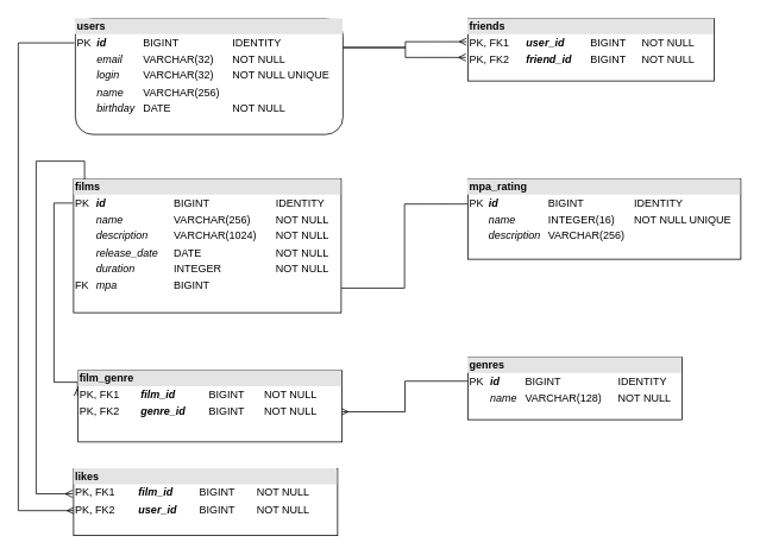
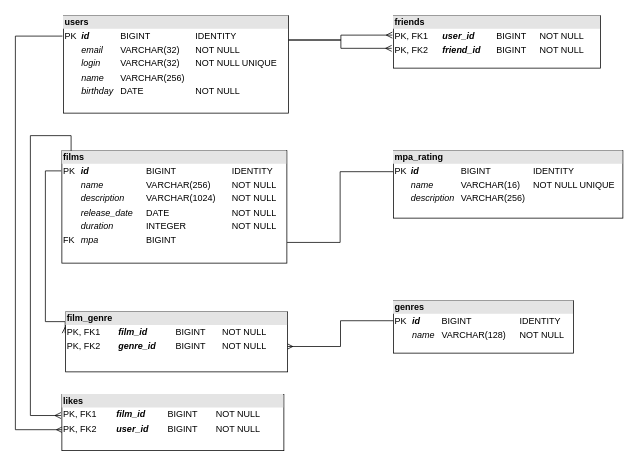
  <mxCell id="0" />
  <mxCell id="1" parent="0" />
- <mxCell id="2" value="&lt;div style=&quot;box-sizing:border-box;width:100%;background:#e4e4e4;padding:2px;&quot;&gt;&lt;b&gt;mpa_rating&lt;/b&gt;&lt;/div&gt;&lt;table style=&quot;width:100%;font-size:1em;&quot; cellpadding=&quot;2&quot; cellspacing=&quot;0&quot;&gt;&lt;tbody&gt;&lt;tr&gt;&lt;td&gt;PK&lt;/td&gt;&lt;td&gt;&lt;i&gt;&lt;b&gt;id&lt;/b&gt;&lt;/i&gt;&lt;/td&gt;&lt;td&gt;BIGINT&lt;/td&gt;&lt;td&gt;IDENTITY&lt;/td&gt;&lt;/tr&gt;&lt;tr&gt;&lt;td&gt;&lt;br&gt;&lt;/td&gt;&lt;td&gt;&lt;i&gt;name&lt;/i&gt;&lt;/td&gt;&lt;td&gt;INTEGER(16)&lt;/td&gt;&lt;td&gt;NOT NULL UNIQUE&lt;/td&gt;&lt;/tr&gt;&lt;tr&gt;&lt;td&gt;&lt;/td&gt;&lt;td&gt;&lt;i&gt;description&lt;/i&gt;&lt;span style=&quot;&quot;&gt;&#09;&lt;/span&gt;&lt;/td&gt;&lt;td&gt;VARCHAR(256)&lt;/td&gt;&lt;td&gt;&lt;br&gt;&lt;/td&gt;&lt;/tr&gt;&lt;/tbody&gt;&lt;/table&gt;" style="verticalAlign=top;align=left;overflow=fill;html=1;" vertex="1" parent="1"><mxGeometry x="524" y="200" width="306" height="90" as="geometry" /></mxCell>
+ <mxCell id="2" value="&lt;div style=&quot;box-sizing:border-box;width:100%;background:#e4e4e4;padding:2px;&quot;&gt;&lt;b&gt;mpa_rating&lt;/b&gt;&lt;/div&gt;&lt;table style=&quot;width:100%;font-size:1em;&quot; cellpadding=&quot;2&quot; cellspacing=&quot;0&quot;&gt;&lt;tbody&gt;&lt;tr&gt;&lt;td&gt;PK&lt;/td&gt;&lt;td&gt;&lt;i&gt;&lt;b&gt;id&lt;/b&gt;&lt;/i&gt;&lt;/td&gt;&lt;td&gt;BIGINT&lt;/td&gt;&lt;td&gt;IDENTITY&lt;/td&gt;&lt;/tr&gt;&lt;tr&gt;&lt;td&gt;&lt;br&gt;&lt;/td&gt;&lt;td&gt;&lt;i&gt;name&lt;/i&gt;&lt;/td&gt;&lt;td&gt;VARCHAR(16)&lt;/td&gt;&lt;td&gt;NOT NULL UNIQUE&lt;/td&gt;&lt;/tr&gt;&lt;tr&gt;&lt;td&gt;&lt;/td&gt;&lt;td&gt;&lt;i&gt;description&lt;/i&gt;&lt;span style=&quot;&quot;&gt;&#09;&lt;/span&gt;&lt;/td&gt;&lt;td&gt;VARCHAR(256)&lt;/td&gt;&lt;td&gt;&lt;br&gt;&lt;/td&gt;&lt;/tr&gt;&lt;/tbody&gt;&lt;/table&gt;" style="verticalAlign=top;align=left;overflow=fill;html=1;" vertex="1" parent="1"><mxGeometry x="524" y="200" width="306" height="90" as="geometry" /></mxCell>
  <mxCell id="3" style="edgeStyle=orthogonalEdgeStyle;rounded=0;orthogonalLoop=1;jettySize=auto;html=1;exitX=0.002;exitY=0.383;exitDx=0;exitDy=0;strokeColor=default;startArrow=none;startFill=0;endArrow=ERmany;endFill=0;exitPerimeter=0;entryX=0.996;entryY=0.577;entryDx=0;entryDy=0;entryPerimeter=0;" edge="1" parent="1" source="4" target="13"><mxGeometry relative="1" as="geometry"><mxPoint x="260" y="440" as="targetPoint" /></mxGeometry></mxCell>
  <mxCell id="4" value="&lt;div style=&quot;box-sizing:border-box;width:100%;background:#e4e4e4;padding:2px;&quot;&gt;&lt;b&gt;genres&lt;/b&gt;&lt;/div&gt;&lt;table style=&quot;width:100%;font-size:1em;&quot; cellpadding=&quot;2&quot; cellspacing=&quot;0&quot;&gt;&lt;tbody&gt;&lt;tr&gt;&lt;td&gt;PK&lt;/td&gt;&lt;td&gt;&lt;i&gt;&lt;b&gt;id&lt;/b&gt;&lt;/i&gt;&lt;/td&gt;&lt;td&gt;BIGINT&lt;/td&gt;&lt;td&gt;IDENTITY&lt;/td&gt;&lt;/tr&gt;&lt;tr&gt;&lt;td&gt;&lt;br&gt;&lt;/td&gt;&lt;td&gt;&lt;i&gt;name&lt;/i&gt;&lt;/td&gt;&lt;td&gt;VARCHAR(128)&lt;/td&gt;&lt;td&gt;NOT NULL&lt;/td&gt;&lt;/tr&gt;&lt;/tbody&gt;&lt;/table&gt;" style="verticalAlign=top;align=left;overflow=fill;html=1;" vertex="1" parent="1"><mxGeometry x="524" y="400" width="240" height="70" as="geometry" /></mxCell>
  <mxCell id="5" style="edgeStyle=orthogonalEdgeStyle;rounded=0;orthogonalLoop=1;jettySize=auto;html=1;exitX=1;exitY=0.25;exitDx=0;exitDy=0;entryX=-0.005;entryY=0.371;entryDx=0;entryDy=0;strokeColor=default;startArrow=none;startFill=0;endArrow=ERmany;endFill=0;entryPerimeter=0;" edge="1" parent="1" source="8" target="9"><mxGeometry relative="1" as="geometry" /></mxCell>
  <mxCell id="6" style="edgeStyle=orthogonalEdgeStyle;rounded=0;orthogonalLoop=1;jettySize=auto;html=1;exitX=1;exitY=0.25;exitDx=0;exitDy=0;entryX=-0.008;entryY=0.623;entryDx=0;entryDy=0;entryPerimeter=0;strokeColor=default;startArrow=none;startFill=0;endArrow=ERmany;endFill=0;" edge="1" parent="1" source="8" target="9"><mxGeometry relative="1" as="geometry" /></mxCell>
  <mxCell id="7" style="edgeStyle=orthogonalEdgeStyle;rounded=0;orthogonalLoop=1;jettySize=auto;html=1;exitX=-0.004;exitY=0.21;exitDx=0;exitDy=0;entryX=0.003;entryY=0.628;entryDx=0;entryDy=0;strokeColor=default;startArrow=none;startFill=0;endArrow=ERmany;endFill=0;exitPerimeter=0;entryPerimeter=0;" edge="1" parent="1" source="8" target="15"><mxGeometry relative="1" as="geometry"><Array as="points"><mxPoint x="20" y="47" /><mxPoint x="20" y="572" /></Array></mxGeometry></mxCell>
- <mxCell id="8" value="&lt;div style=&quot;box-sizing:border-box;width:100%;background:#e4e4e4;padding:2px;&quot;&gt;&lt;b&gt;users&lt;/b&gt;&lt;/div&gt;&lt;table style=&quot;width:100%;font-size:1em;&quot; cellpadding=&quot;2&quot; cellspacing=&quot;0&quot;&gt;&lt;tbody&gt;&lt;tr&gt;&lt;td&gt;PK&lt;/td&gt;&lt;td&gt;&lt;b&gt;&lt;i&gt;id&lt;/i&gt;&lt;/b&gt;&lt;/td&gt;&lt;td&gt;BIGINT&lt;/td&gt;&lt;td&gt;IDENTITY&lt;/td&gt;&lt;/tr&gt;&lt;tr&gt;&lt;td&gt;&lt;br&gt;&lt;/td&gt;&lt;td&gt;&lt;i&gt;email&lt;/i&gt;&lt;/td&gt;&lt;td style=&quot;&quot;&gt;VARCHAR(32)&lt;/td&gt;&lt;td&gt;NOT NULL&lt;/td&gt;&lt;/tr&gt;&lt;tr&gt;&lt;td&gt;&lt;/td&gt;&lt;td&gt;&lt;i&gt;login&lt;/i&gt;&lt;/td&gt;&lt;td&gt;VARCHAR(32)&lt;/td&gt;&lt;td&gt;NOT NULL UNIQUE&lt;/td&gt;&lt;/tr&gt;&lt;tr&gt;&lt;td&gt;&lt;br&gt;&lt;/td&gt;&lt;td&gt;&lt;i&gt;name&lt;/i&gt;&lt;/td&gt;&lt;td&gt;VARCHAR(256)&lt;/td&gt;&lt;td&gt;&lt;br&gt;&lt;/td&gt;&lt;/tr&gt;&lt;tr&gt;&lt;td&gt;&lt;br&gt;&lt;/td&gt;&lt;td&gt;&lt;i&gt;birthday&lt;/i&gt;&lt;/td&gt;&lt;td&gt;DATE&lt;/td&gt;&lt;td&gt;NOT NULL&lt;/td&gt;&lt;/tr&gt;&lt;/tbody&gt;&lt;/table&gt;" style="verticalAlign=top;align=left;overflow=fill;html=1;rounded=1;" vertex="1" parent="1"><mxGeometry x="84" y="20" width="300" height="130" as="geometry" /></mxCell>
+ <mxCell id="8" value="&lt;div style=&quot;box-sizing:border-box;width:100%;background:#e4e4e4;padding:2px;&quot;&gt;&lt;b&gt;users&lt;/b&gt;&lt;/div&gt;&lt;table style=&quot;width:100%;font-size:1em;&quot; cellpadding=&quot;2&quot; cellspacing=&quot;0&quot;&gt;&lt;tbody&gt;&lt;tr&gt;&lt;td&gt;PK&lt;/td&gt;&lt;td&gt;&lt;b&gt;&lt;i&gt;id&lt;/i&gt;&lt;/b&gt;&lt;/td&gt;&lt;td&gt;BIGINT&lt;/td&gt;&lt;td&gt;IDENTITY&lt;/td&gt;&lt;/tr&gt;&lt;tr&gt;&lt;td&gt;&lt;br&gt;&lt;/td&gt;&lt;td&gt;&lt;i&gt;email&lt;/i&gt;&lt;/td&gt;&lt;td style=&quot;&quot;&gt;VARCHAR(32)&lt;/td&gt;&lt;td&gt;NOT NULL&lt;/td&gt;&lt;/tr&gt;&lt;tr&gt;&lt;td&gt;&lt;/td&gt;&lt;td&gt;&lt;i&gt;login&lt;/i&gt;&lt;/td&gt;&lt;td&gt;VARCHAR(32)&lt;/td&gt;&lt;td&gt;NOT NULL UNIQUE&lt;/td&gt;&lt;/tr&gt;&lt;tr&gt;&lt;td&gt;&lt;br&gt;&lt;/td&gt;&lt;td&gt;&lt;i&gt;name&lt;/i&gt;&lt;/td&gt;&lt;td&gt;VARCHAR(256)&lt;/td&gt;&lt;td&gt;&lt;br&gt;&lt;/td&gt;&lt;/tr&gt;&lt;tr&gt;&lt;td&gt;&lt;br&gt;&lt;/td&gt;&lt;td&gt;&lt;i&gt;birthday&lt;/i&gt;&lt;/td&gt;&lt;td&gt;DATE&lt;/td&gt;&lt;td&gt;NOT NULL&lt;/td&gt;&lt;/tr&gt;&lt;/tbody&gt;&lt;/table&gt;" style="verticalAlign=top;align=left;overflow=fill;html=1;" vertex="1" parent="1"><mxGeometry x="84" y="20" width="300" height="130" as="geometry" /></mxCell>
  <mxCell id="9" value="&lt;div style=&quot;box-sizing:border-box;width:100%;background:#e4e4e4;padding:2px;&quot;&gt;&lt;b&gt;friends&lt;/b&gt;&lt;/div&gt;&lt;table style=&quot;width:100%;font-size:1em;&quot; cellpadding=&quot;2&quot; cellspacing=&quot;0&quot;&gt;&lt;tbody&gt;&lt;tr&gt;&lt;td&gt;PK, FK1&lt;/td&gt;&lt;td&gt;&lt;i&gt;&lt;b&gt;user_id&lt;/b&gt;&lt;/i&gt;&lt;/td&gt;&lt;td&gt;BIGINT&lt;/td&gt;&lt;td&gt;NOT NULL&lt;/td&gt;&lt;/tr&gt;&lt;tr&gt;&lt;td&gt;PK, FK2&lt;/td&gt;&lt;td&gt;&lt;i&gt;&lt;b&gt;friend_id&lt;/b&gt;&lt;/i&gt;&lt;/td&gt;&lt;td&gt;BIGINT&lt;/td&gt;&lt;td&gt;NOT NULL&lt;/td&gt;&lt;/tr&gt;&lt;/tbody&gt;&lt;/table&gt;" style="verticalAlign=top;align=left;overflow=fill;html=1;" vertex="1" parent="1"><mxGeometry x="524" y="20" width="276" height="70" as="geometry" /></mxCell>
  <mxCell id="10" style="edgeStyle=orthogonalEdgeStyle;rounded=0;orthogonalLoop=1;jettySize=auto;html=1;exitX=1.001;exitY=0.816;exitDx=0;exitDy=0;entryX=-0.001;entryY=0.312;entryDx=0;entryDy=0;strokeColor=default;startArrow=none;startFill=0;endArrow=none;endFill=0;entryPerimeter=0;exitPerimeter=0;" edge="1" parent="1" source="12" target="2"><mxGeometry relative="1" as="geometry" /></mxCell>
  <mxCell id="11" style="edgeStyle=orthogonalEdgeStyle;rounded=0;orthogonalLoop=1;jettySize=auto;html=1;exitX=-0.003;exitY=0.18;exitDx=0;exitDy=0;entryX=-0.002;entryY=0.355;entryDx=0;entryDy=0;strokeColor=default;startArrow=none;startFill=0;endArrow=ERmany;endFill=0;exitPerimeter=0;entryPerimeter=0;" edge="1" parent="1" source="12" target="13"><mxGeometry relative="1" as="geometry"><Array as="points"><mxPoint x="60" y="227" /><mxPoint x="60" y="428" /></Array></mxGeometry></mxCell>
  <mxCell id="12" value="&lt;div style=&quot;box-sizing:border-box;width:100%;background:#e4e4e4;padding:2px;&quot;&gt;&lt;b&gt;films&lt;/b&gt;&lt;/div&gt;&lt;table style=&quot;width:100%;font-size:1em;&quot; cellpadding=&quot;2&quot; cellspacing=&quot;0&quot;&gt;&lt;tbody&gt;&lt;tr&gt;&lt;td&gt;PK&lt;/td&gt;&lt;td&gt;&lt;b&gt;&lt;i&gt;id&lt;/i&gt;&lt;/b&gt;&lt;/td&gt;&lt;td&gt;BIGINT&lt;/td&gt;&lt;td&gt;IDENTITY&lt;/td&gt;&lt;/tr&gt;&lt;tr&gt;&lt;td&gt;&lt;br&gt;&lt;/td&gt;&lt;td&gt;&lt;i&gt;name&lt;/i&gt;&lt;/td&gt;&lt;td&gt;VARCHAR(256)&lt;/td&gt;&lt;td&gt;NOT NULL&lt;/td&gt;&lt;/tr&gt;&lt;tr&gt;&lt;td&gt;&lt;/td&gt;&lt;td&gt;&lt;i&gt;description&lt;/i&gt;&lt;/td&gt;&lt;td&gt;VARCHAR(1024)&lt;/td&gt;&lt;td&gt;NOT NULL&lt;/td&gt;&lt;/tr&gt;&lt;tr&gt;&lt;td&gt;&lt;br&gt;&lt;/td&gt;&lt;td&gt;&lt;i&gt;release_date&lt;/i&gt;&lt;/td&gt;&lt;td&gt;DATE&lt;/td&gt;&lt;td&gt;NOT NULL&lt;/td&gt;&lt;/tr&gt;&lt;tr&gt;&lt;td&gt;&lt;br&gt;&lt;/td&gt;&lt;td&gt;&lt;i&gt;duration&lt;/i&gt;&lt;/td&gt;&lt;td&gt;INTEGER&lt;/td&gt;&lt;td&gt;NOT NULL&lt;/td&gt;&lt;/tr&gt;&lt;tr&gt;&lt;td&gt;FK&lt;/td&gt;&lt;td&gt;&lt;i&gt;mpa&lt;/i&gt;&lt;/td&gt;&lt;td&gt;BIGINT&lt;/td&gt;&lt;td&gt;&lt;br&gt;&lt;/td&gt;&lt;/tr&gt;&lt;/tbody&gt;&lt;/table&gt;" style="verticalAlign=top;align=left;overflow=fill;html=1;labelBackgroundColor=none;" vertex="1" parent="1"><mxGeometry x="82" y="200" width="300" height="150" as="geometry" /></mxCell>
  <mxCell id="13" value="&lt;div style=&quot;box-sizing:border-box;width:100%;background:#e4e4e4;padding:2px;&quot;&gt;&lt;b&gt;film_genre&lt;/b&gt;&lt;/div&gt;&lt;table style=&quot;width:100%;font-size:1em;&quot; cellpadding=&quot;2&quot; cellspacing=&quot;0&quot;&gt;&lt;tbody&gt;&lt;tr&gt;&lt;td&gt;PK, FK1&lt;/td&gt;&lt;td&gt;&lt;i&gt;&lt;b&gt;film_id&lt;/b&gt;&lt;/i&gt;&lt;/td&gt;&lt;td&gt;BIGINT&lt;/td&gt;&lt;td&gt;NOT NULL&lt;/td&gt;&lt;/tr&gt;&lt;tr&gt;&lt;td&gt;PK, FK2&lt;/td&gt;&lt;td&gt;&lt;i&gt;&lt;b&gt;genre_id&lt;/b&gt;&lt;/i&gt;&lt;/td&gt;&lt;td&gt;BIGINT&lt;/td&gt;&lt;td&gt;NOT NULL&lt;/td&gt;&lt;/tr&gt;&lt;/tbody&gt;&lt;/table&gt;" style="verticalAlign=top;align=left;overflow=fill;html=1;labelBackgroundColor=none;" vertex="1" parent="1"><mxGeometry x="87" y="415" width="296" height="80" as="geometry" /></mxCell>
  <mxCell id="14" style="edgeStyle=orthogonalEdgeStyle;rounded=0;orthogonalLoop=1;jettySize=auto;html=1;exitX=-0.004;exitY=0.376;exitDx=0;exitDy=0;entryX=0.041;entryY=0.003;entryDx=0;entryDy=0;entryPerimeter=0;strokeColor=default;startArrow=ERmany;startFill=0;endArrow=none;endFill=0;exitPerimeter=0;" edge="1" parent="1" source="15" target="12"><mxGeometry relative="1" as="geometry"><Array as="points"><mxPoint x="40" y="553" /><mxPoint x="40" y="180" /><mxPoint x="94" y="180" /><mxPoint x="94" y="201" /></Array></mxGeometry></mxCell>
  <mxCell id="15" value="&lt;div style=&quot;box-sizing:border-box;width:100%;background:#e4e4e4;padding:2px;&quot;&gt;&lt;b&gt;likes&lt;/b&gt;&lt;/div&gt;&lt;table style=&quot;width:100%;font-size:1em;&quot; cellpadding=&quot;2&quot; cellspacing=&quot;0&quot;&gt;&lt;tbody&gt;&lt;tr&gt;&lt;td&gt;PK, FK1&lt;/td&gt;&lt;td&gt;&lt;b&gt;&lt;i&gt;film_id&lt;/i&gt;&lt;/b&gt;&lt;/td&gt;&lt;td&gt;BIGINT&lt;/td&gt;&lt;td&gt;NOT NULL&lt;/td&gt;&lt;/tr&gt;&lt;tr&gt;&lt;td&gt;PK, FK2&lt;/td&gt;&lt;td&gt;&lt;b&gt;&lt;i&gt;user_id&lt;/i&gt;&lt;/b&gt;&lt;/td&gt;&lt;td&gt;BIGINT&lt;/td&gt;&lt;td&gt;NOT NULL&lt;/td&gt;&lt;/tr&gt;&lt;/tbody&gt;&lt;/table&gt;" style="verticalAlign=top;align=left;overflow=fill;html=1;labelBackgroundColor=none;" vertex="1" parent="1"><mxGeometry x="82" y="525" width="296" height="75" as="geometry" /></mxCell>
